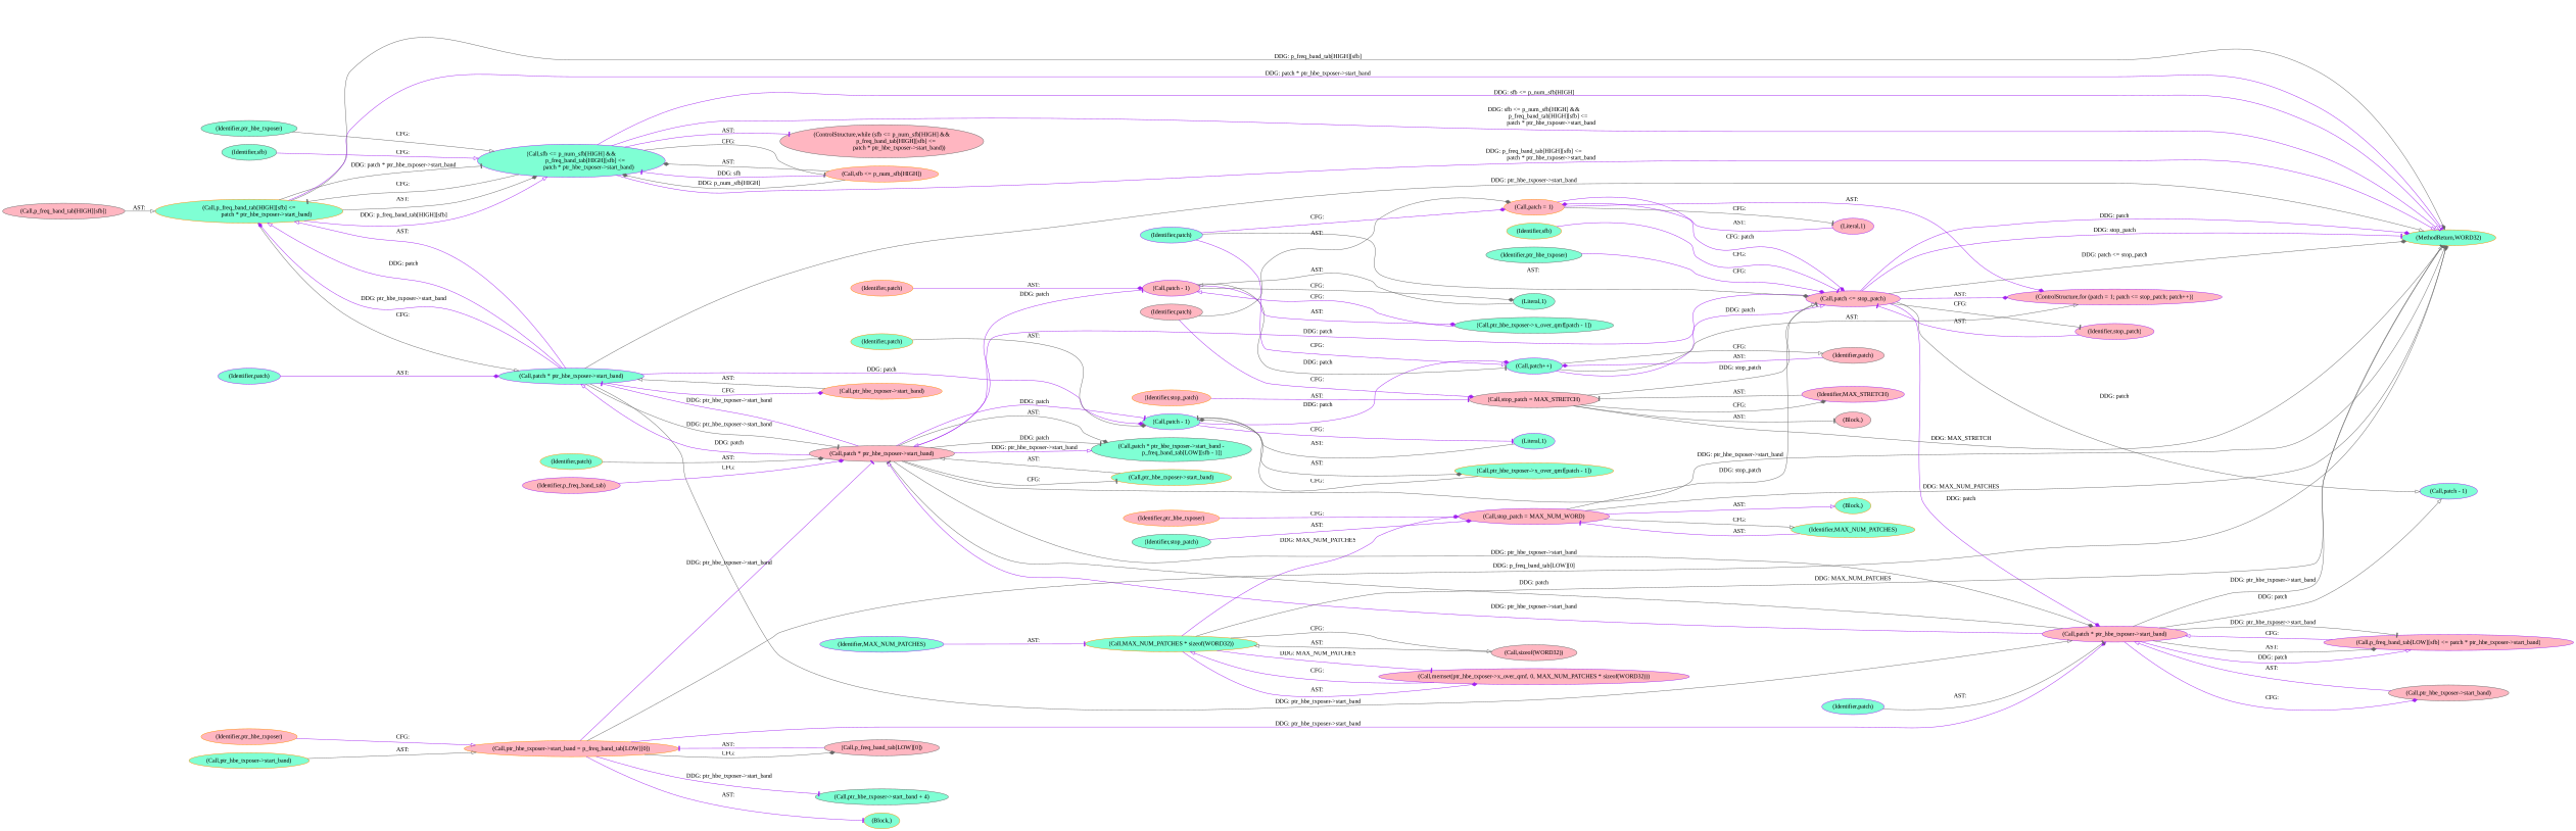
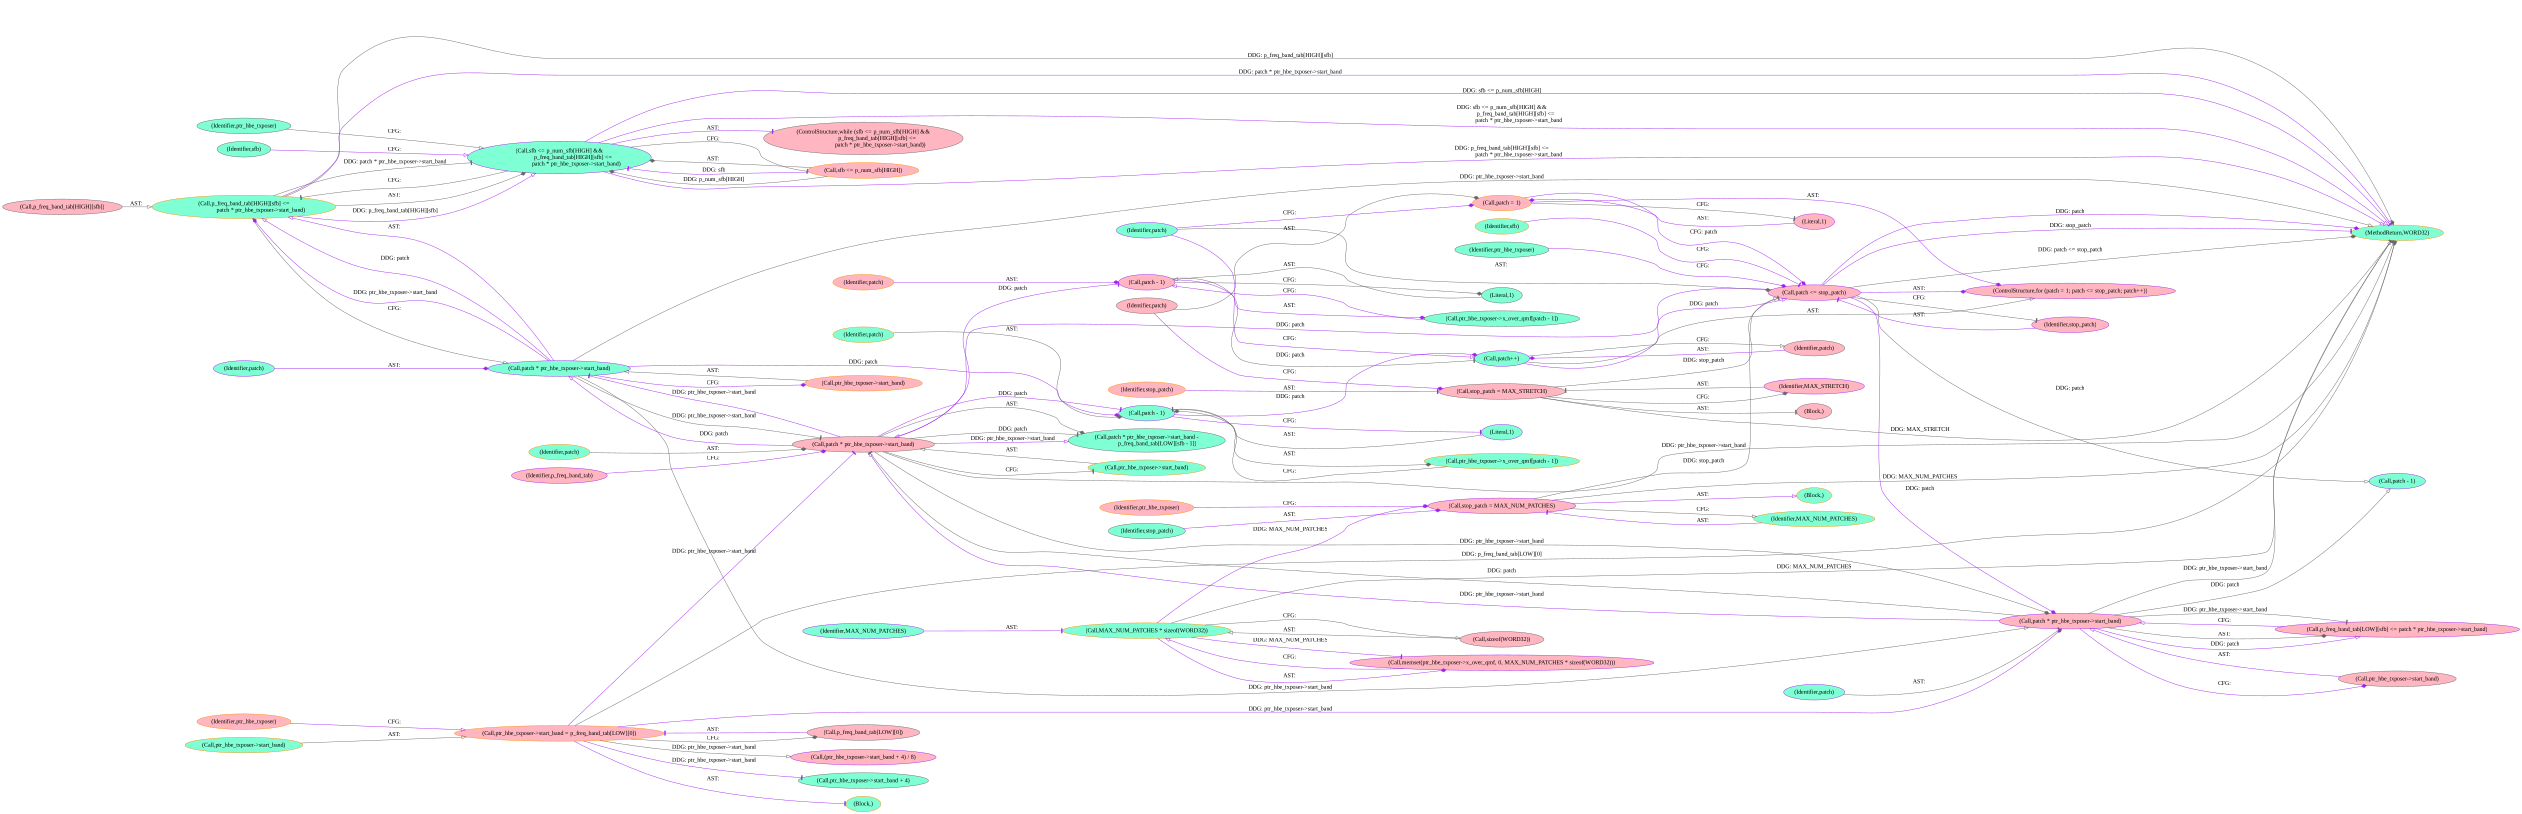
  digraph {
    fontname="Liberation Serif"
    rankdir=LR
    node [color=purple fillcolor=aquamarine fontname="Liberation Serif" style=filled]
    edge [arrowhead=diamond color=purple fontname="Liberation Serif"]
    n1 [color=darkorange label="(Call,p_freq_band_tab[HIGH][sfb] <=\n                     patch * ptr_hbe_txposer->start_band)"]
    n2 [label="(Call,patch * ptr_hbe_txposer->start_band)"]
    n3 [label="(Call,sfb <= p_num_sfb[HIGH] &&\n                 p_freq_band_tab[HIGH][sfb] <=\n                     patch * ptr_hbe_txposer->start_band)"]
    n4 [color=darkorange label="(MethodReturn,WORD32)"]
    n5 [color=gray40 fillcolor=lightpink label="(Call,patch * ptr_hbe_txposer->start_band)"]
    n6 [fillcolor=lightpink label="(Call,patch * ptr_hbe_txposer->start_band)"]
    n7 [label="(Call,patch - 1)"]
    n8 [color=darkorange fillcolor=lightpink label="(Call,ptr_hbe_txposer->start_band)"]
    n9 [color=gray40 fillcolor=lightpink label="(ControlStructure,while (sfb <= p_num_sfb[HIGH] &&\n                 p_freq_band_tab[HIGH][sfb] <=\n                     patch * ptr_hbe_txposer->start_band))"]
    n10 [color=darkorange fillcolor=lightpink label="(Call,sfb <= p_num_sfb[HIGH])"]
    n11 [fillcolor=lightpink label="(Call,patch - 1)"]
    n12 [color=gray40 label="(Call,patch * ptr_hbe_txposer->start_band -\n             p_freq_band_tab[LOW][sfb - 1])"]
    n13 [color=darkorange label="(Call,ptr_hbe_txposer->start_band)"]
    n14 [color=gray40 fillcolor=lightpink label="(Call,ptr_hbe_txposer->start_band)"]
    n15 [fillcolor=lightpink label="(Call,p_freq_band_tab[LOW][sfb] <= patch * ptr_hbe_txposer->start_band)"]
    n16 [label="(Call,patch - 1)"]
    n17 [label="(Call,patch++)"]
    n18 [color=darkorange label="(Call,ptr_hbe_txposer->x_over_qmf[patch - 1])"]
    n19 [label="(Literal,1)"]
    n20 [color=gray40 label="(Literal,1)"]
    n21 [color=gray40 label="(Call,ptr_hbe_txposer->x_over_qmf[patch - 1])"]
    n22 [fillcolor=lightpink label="(Call,patch <= stop_patch)"]
    n23 [fillcolor=lightpink label="(ControlStructure,for (patch = 1; patch <= stop_patch; patch++))"]
    n24 [fillcolor=lightpink label="(Identifier,stop_patch)"]
    n25 [color=gray40 fillcolor=lightpink label="(Identifier,patch)"]
    n26 [color=darkorange fillcolor=lightpink label="(Call,patch = 1)"]
    n27 [fillcolor=lightpink label="(Literal,1)"]
    n28 [color=gray40 fillcolor=lightpink label="(Call,stop_patch = MAX_STRETCH)"]
    n29 [color=gray40 fillcolor=lightpink label="(Block,)"]
    n30 [fillcolor=lightpink label="(Identifier,MAX_STRETCH)"]
-   n31 [fillcolor=lightpink label="(Call,stop_patch = MAX_NUM_WORD)"]
+   n31 [fillcolor=lightpink label="(Call,stop_patch = MAX_NUM_PATCHES)"]
    n32 [color=darkorange label="(Identifier,MAX_NUM_PATCHES)"]
    n33 [color=darkorange label="(Block,)"]
    n34 [color=darkorange label="(Call,MAX_NUM_PATCHES * sizeof(WORD32))"]
    n35 [fillcolor=lightpink label="(Call,memset(ptr_hbe_txposer->x_over_qmf, 0, MAX_NUM_PATCHES * sizeof(WORD32)))"]
    n36 [color=gray40 fillcolor=lightpink label="(Call,sizeof(WORD32))"]
    n37 [color=darkorange fillcolor=lightpink label="(Call,ptr_hbe_txposer->start_band = p_freq_band_tab[LOW][0])"]
    n38 [color=gray40 label="(Call,ptr_hbe_txposer->start_band + 4)"]
    n39 [color=darkorange label="(Block,)"]
    n40 [color=gray40 fillcolor=lightpink label="(Call,p_freq_band_tab[LOW][0])"]
+   n41 [fillcolor=lightpink label="(Call,(ptr_hbe_txposer->start_band + 4) / 8)"]
    n42 [color=darkorange label="(Call,ptr_hbe_txposer->start_band)"]
    n43 [color=gray40 label="(Identifier,ptr_hbe_txposer)"]
    n44 [color=darkorange label="(Identifier,patch)"]
    n45 [label="(Identifier,patch)"]
    n46 [color=darkorange fillcolor=lightpink label="(Identifier,patch)"]
    n47 [label="(Identifier,patch)"]
    n48 [color=darkorange label="(Identifier,patch)"]
    n49 [color=darkorange fillcolor=lightpink label="(Identifier,ptr_hbe_txposer)"]
    n50 [color=gray40 label="(Identifier,stop_patch)"]
    n51 [label="(Identifier,MAX_NUM_PATCHES)"]
    n52 [label="(Identifier,patch)"]
    n53 [color=darkorange label="(Identifier,sfb)"]
    n54 [fillcolor=lightpink label="(Identifier,p_freq_band_tab)"]
    n55 [color=darkorange fillcolor=lightpink label="(Identifier,ptr_hbe_txposer)"]
    n56 [color=gray40 label="(Identifier,sfb)"]
    n57 [color=gray40 fillcolor=lightpink label="(Call,p_freq_band_tab[HIGH][sfb])"]
    n58 [color=gray40 fillcolor=lightpink label="(Identifier,patch)"]
    n59 [color=darkorange fillcolor=lightpink label="(Identifier,stop_patch)"]
    n60 [color=gray40 label="(Identifier,ptr_hbe_txposer)"]
    n1 -> n2 [arrowhead=onormal color=gray40 label="CFG: "]
    n1 -> n3 [color=gray40 label="AST: "]
    n1 -> n3 [arrowhead=onormal label="DDG: p_freq_band_tab[HIGH][sfb]"]
    n1 -> n3 [arrowhead=tee color=gray40 label="DDG: patch * ptr_hbe_txposer->start_band"]
    n1 -> n4 [color=gray40 label="DDG: p_freq_band_tab[HIGH][sfb]"]
    n1 -> n4 [arrowhead=onormal label="DDG: patch * ptr_hbe_txposer->start_band"]
    n2 -> n1 [arrowhead=onormal label="AST: "]
    n2 -> n1 [arrowhead=onormal label="DDG: patch"]
    n2 -> n1 [label="DDG: ptr_hbe_txposer->start_band"]
    n2 -> n4 [arrowhead=onormal color=gray40 label="DDG: ptr_hbe_txposer->start_band"]
    n2 -> n5 [arrowhead=tee color=gray40 label="DDG: ptr_hbe_txposer->start_band"]
    n2 -> n6 [arrowhead=onormal color=gray40 label="DDG: ptr_hbe_txposer->start_band"]
    n2 -> n7 [label="DDG: patch"]
    n2 -> n8 [label="CFG: "]
    n3 -> n1 [arrowhead=tee color=gray40 label="CFG: "]
    n3 -> n4 [arrowhead=tee label="DDG: sfb <= p_num_sfb[HIGH]"]
    n3 -> n4 [arrowhead=onormal label="DDG: sfb <= p_num_sfb[HIGH] &&\n                 p_freq_band_tab[HIGH][sfb] <=\n                     patch * ptr_hbe_txposer->start_band"]
    n3 -> n4 [arrowhead=onormal label="DDG: p_freq_band_tab[HIGH][sfb] <=\n                     patch * ptr_hbe_txposer->start_band"]
    n3 -> n9 [arrowhead=tee label="AST: "]
    n3 -> n10 [arrowhead=tee color=gray40 label="CFG: "]
    n5 -> n2 [arrowhead=onormal label="DDG: patch"]
    n5 -> n2 [arrowhead=tee label="DDG: ptr_hbe_txposer->start_band"]
    n5 -> n4 [arrowhead=tee color=gray40 label="DDG: ptr_hbe_txposer->start_band"]
    n5 -> n6 [color=gray40 label="DDG: ptr_hbe_txposer->start_band"]
    n5 -> n7 [arrowhead=tee label="DDG: patch"]
    n5 -> n11 [arrowhead=tee label="DDG: patch"]
    n5 -> n12 [color=gray40 label="AST: "]
    n5 -> n12 [arrowhead=tee color=gray40 label="DDG: patch"]
    n5 -> n12 [arrowhead=onormal label="DDG: ptr_hbe_txposer->start_band"]
    n5 -> n13 [arrowhead=tee color=gray40 label="CFG: "]
    n6 -> n4 [arrowhead=tee color=gray40 label="DDG: ptr_hbe_txposer->start_band"]
    n6 -> n5 [arrowhead=tee color=gray40 label="DDG: patch"]
    n6 -> n5 [arrowhead=onormal label="DDG: ptr_hbe_txposer->start_band"]
    n6 -> n14 [label="CFG: "]
    n6 -> n15 [color=gray40 label="AST: "]
    n6 -> n15 [arrowhead=onormal label="DDG: patch"]
    n6 -> n15 [arrowhead=tee color=gray40 label="DDG: ptr_hbe_txposer->start_band"]
    n6 -> n16 [arrowhead=onormal color=gray40 label="DDG: patch"]
    n7 -> n17 [label="DDG: patch"]
    n7 -> n18 [color=gray40 label="AST: "]
    n7 -> n19 [arrowhead=tee label="CFG: "]
    n8 -> n2 [arrowhead=onormal color=gray40 label="AST: "]
    n10 -> n3 [color=gray40 label="AST: "]
    n10 -> n3 [arrowhead=tee label="DDG: sfb"]
    n10 -> n3 [color=gray40 label="DDG: p_num_sfb[HIGH]"]
    n11 -> n17 [arrowhead=tee color=gray40 label="DDG: patch"]
    n11 -> n20 [color=gray40 label="CFG: "]
    n11 -> n21 [label="AST: "]
    n13 -> n5 [arrowhead=onormal color=gray40 label="AST: "]
    n14 -> n6 [arrowhead=onormal label="AST: "]
    n15 -> n6 [arrowhead=onormal label="CFG: "]
    n17 -> n22 [arrowhead=onormal label="DDG: patch"]
    n17 -> n23 [arrowhead=onormal color=gray40 label="AST: "]
    n17 -> n25 [arrowhead=onormal color=gray40 label="CFG: "]
    n18 -> n7 [arrowhead=tee color=gray40 label="CFG: "]
    n19 -> n7 [color=gray40 label="AST: "]
    n20 -> n11 [arrowhead=onormal color=gray40 label="AST: "]
    n21 -> n11 [arrowhead=onormal label="CFG: "]
    n22 -> n4 [arrowhead=tee label="DDG: stop_patch"]
    n22 -> n4 [color=gray40 label="DDG: patch <= stop_patch"]
    n22 -> n4 [label="DDG: patch"]
    n22 -> n5 [arrowhead=onormal label="DDG: patch"]
    n22 -> n6 [label="DDG: patch"]
    n22 -> n16 [arrowhead=onormal color=gray40 label="DDG: patch"]
    n22 -> n23 [label="AST: "]
    n22 -> n24 [arrowhead=tee color=gray40 label="CFG: "]
    n24 -> n22 [arrowhead=tee label="AST: "]
    n25 -> n17 [label="AST: "]
    n26 -> n22 [label="CFG: patch"]
    n26 -> n23 [label="AST: "]
    n26 -> n27 [arrowhead=tee color=gray40 label="CFG: "]
    n27 -> n26 [label="AST: "]
    n28 -> n4 [arrowhead=onormal color=gray40 label="DDG: MAX_STRETCH"]
    n28 -> n22 [arrowhead=tee color=gray40 label="DDG: stop_patch"]
    n28 -> n29 [arrowhead=tee color=gray40 label="AST: "]
    n28 -> n30 [color=gray40 label="CFG: "]
    n30 -> n28 [arrowhead=tee color=gray40 label="AST: "]
    n31 -> n4 [arrowhead=tee color=gray40 label="DDG: MAX_NUM_PATCHES"]
    n31 -> n22 [arrowhead=onormal color=gray40 label="DDG: stop_patch"]
    n31 -> n32 [arrowhead=onormal color=gray40 label="CFG: "]
    n31 -> n33 [arrowhead=onormal label="AST: "]
    n32 -> n31 [arrowhead=tee label="AST: "]
    n34 -> n4 [arrowhead=tee color=gray40 label="DDG: MAX_NUM_PATCHES"]
    n34 -> n31 [label="DDG: MAX_NUM_PATCHES"]
    n34 -> n35 [label="AST: "]
    n34 -> n35 [arrowhead=tee label="DDG: MAX_NUM_PATCHES"]
    n34 -> n36 [arrowhead=onormal color=gray40 label="CFG: "]
    n35 -> n34 [arrowhead=onormal label="CFG: "]
    n36 -> n34 [arrowhead=onormal color=gray40 label="AST: "]
    n37 -> n4 [color=gray40 label="DDG: p_freq_band_tab[LOW][0]"]
    n37 -> n5 [arrowhead=tee label="DDG: ptr_hbe_txposer->start_band"]
    n37 -> n6 [label="DDG: ptr_hbe_txposer->start_band"]
    n37 -> n38 [arrowhead=tee label="DDG: ptr_hbe_txposer->start_band"]
    n37 -> n39 [arrowhead=tee label="AST: "]
    n37 -> n40 [color=gray40 label="CFG: "]
+   n37 -> n41 [arrowhead=onormal color=gray40 label="DDG: ptr_hbe_txposer->start_band"]
    n40 -> n37 [arrowhead=tee label="AST: "]
    n42 -> n37 [arrowhead=onormal color=gray40 label="AST: "]
    n43 -> n3 [arrowhead=onormal color=gray40 label="CFG: "]
    n44 -> n7 [color=gray40 label="AST: "]
    n45 -> n6 [arrowhead=tee color=gray40 label="AST: "]
    n46 -> n11 [label="AST: "]
    n47 -> n2 [label="AST: "]
    n48 -> n5 [color=gray40 label="AST: "]
    n49 -> n31 [arrowhead=onormal label="CFG: "]
    n50 -> n31 [label="AST: "]
    n51 -> n34 [arrowhead=tee label="AST: "]
    n52 -> n17 [arrowhead=onormal label="CFG: "]
    n52 -> n22 [color=gray40 label="AST: "]
    n52 -> n26 [label="CFG: "]
    n53 -> n22 [arrowhead=tee label="CFG: "]
    n54 -> n5 [label="CFG: "]
    n55 -> n37 [arrowhead=onormal label="CFG: "]
    n56 -> n3 [arrowhead=onormal label="CFG: "]
    n57 -> n1 [arrowhead=onormal color=gray40 label="AST: "]
    n58 -> n26 [color=gray40 label="AST: "]
    n58 -> n28 [label="CFG: "]
    n59 -> n28 [arrowhead=tee label="AST: "]
    n60 -> n22 [label="CFG: "]
  }
